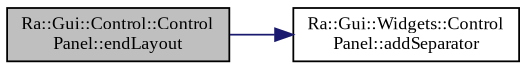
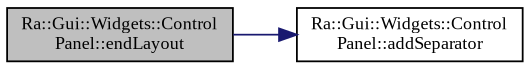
  digraph {
    rankdir=LR
    fontname="Liberation Serif"
    node [color=black fontname="Liberation Serif" fontsize=10 shape=record style=filled]
-   n1 [fillcolor=grey75 fontcolor=black height=0.2 label="Ra::Gui::Control::Control\lPanel::endLayout" width=0.4]
+   n1 [fillcolor=grey75 fontcolor=black height=0.2 label="Ra::Gui::Widgets::Control\lPanel::endLayout" width=0.4]
    n2 [fillcolor=white height=0.2 label="Ra::Gui::Widgets::Control\lPanel::addSeparator" width=0.4]
    n1 -> n2 [color=midnightblue fontname="Liberation Serif" fontsize=10 labelfontname=Helvetica labelfontsize=10 style=solid]
  }
